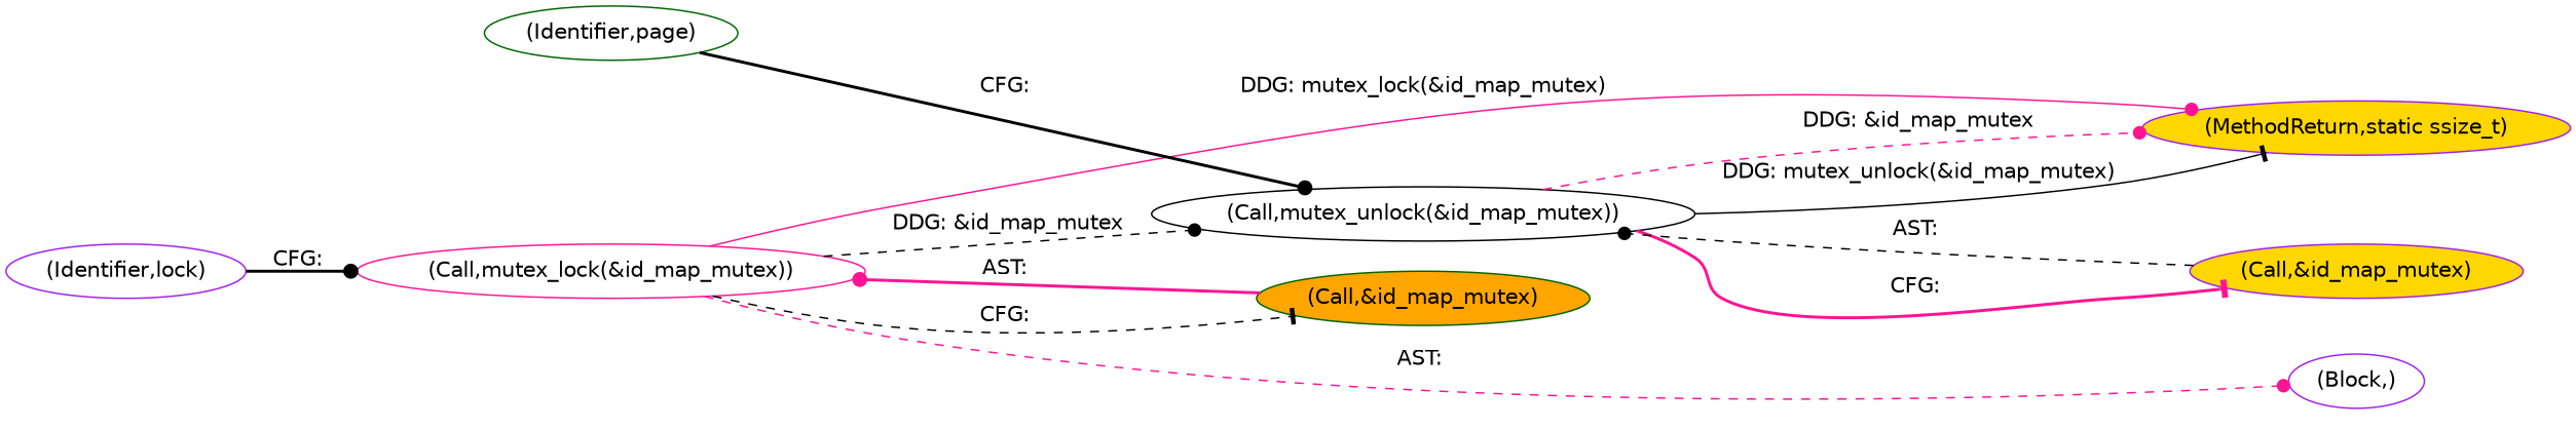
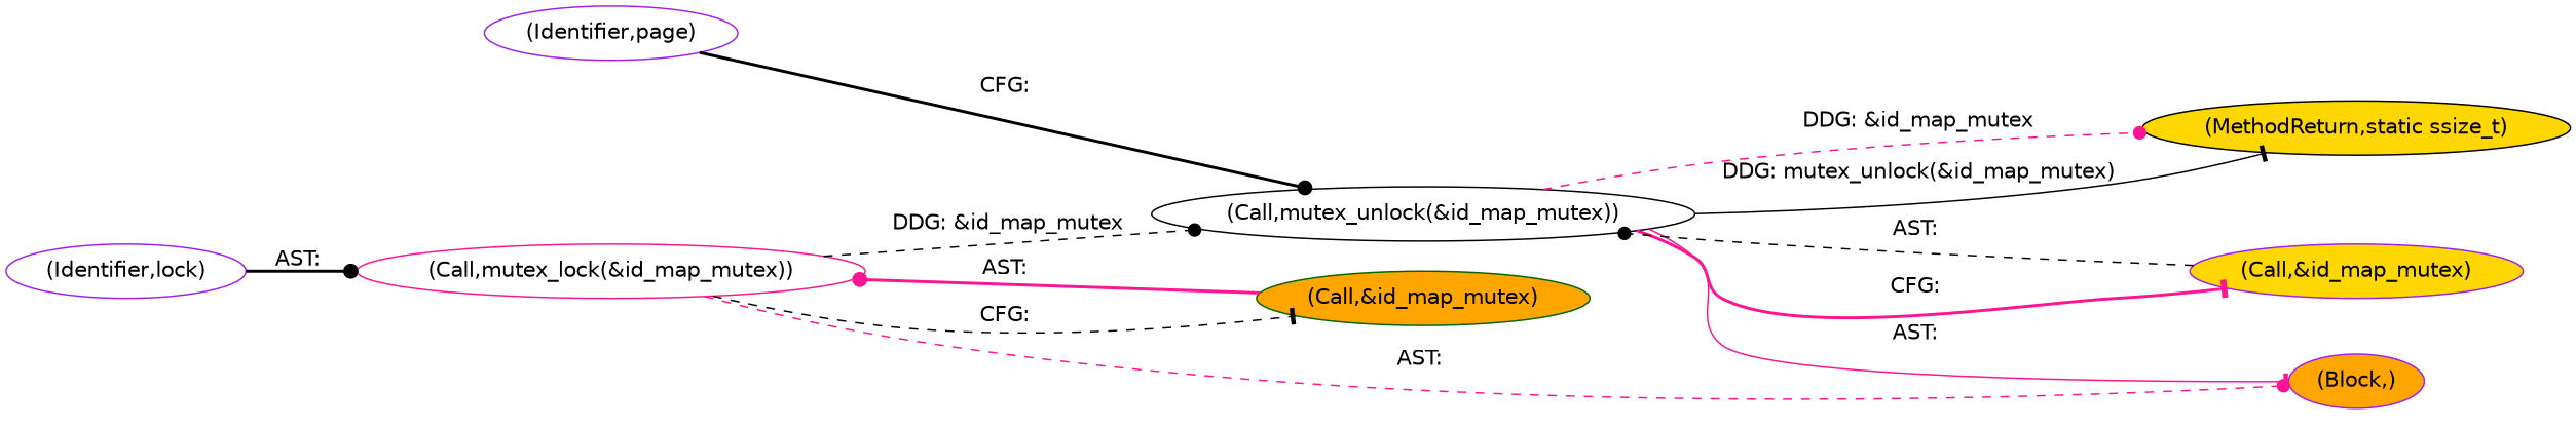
  digraph {
    fontname="DejaVu Sans"
    rankdir=LR
    node [color=purple fillcolor=white fontname="DejaVu Sans" style=filled]
    edge [arrowhead=dot color=black fontname="DejaVu Sans" style=dashed]
    n1 [color=black label="(Call,mutex_unlock(&id_map_mutex))"]
-   n2 [fillcolor=gold label="(MethodReturn,static ssize_t)"]
-   n3 [label="(Block,)"]
+   n2 [color=black fillcolor=gold label="(MethodReturn,static ssize_t)"]
+   n3 [fillcolor=orange label="(Block,)"]
    n4 [fillcolor=gold label="(Call,&id_map_mutex)"]
    n5 [color=deeppink label="(Call,mutex_lock(&id_map_mutex))"]
    n6 [color=darkgreen fillcolor=orange label="(Call,&id_map_mutex)"]
    n7 [label="(Identifier,lock)"]
-   n8 [color=darkgreen label="(Identifier,page)"]
+   n8 [label="(Identifier,page)"]
    n1 -> n2 [arrowhead=tee label="DDG: mutex_unlock(&id_map_mutex)" style=solid]
    n1 -> n2 [color=deeppink label="DDG: &id_map_mutex"]
+   n1 -> n3 [arrowhead=tee color=deeppink label="AST: " style=solid]
    n1 -> n4 [arrowhead=tee color=deeppink label="CFG: " style=bold]
    n4 -> n1 [label="AST: "]
    n5 -> n1 [label="DDG: &id_map_mutex"]
-   n5 -> n2 [color=deeppink label="DDG: mutex_lock(&id_map_mutex)" style=solid]
    n5 -> n3 [color=deeppink label="AST: "]
    n5 -> n6 [arrowhead=tee label="CFG: "]
    n6 -> n5 [color=deeppink label="AST: " style=bold]
-   n7 -> n5 [label="CFG: " style=bold]
+   n7 -> n5 [label="AST: " style=bold]
    n8 -> n1 [label="CFG: " style=bold]
  }
